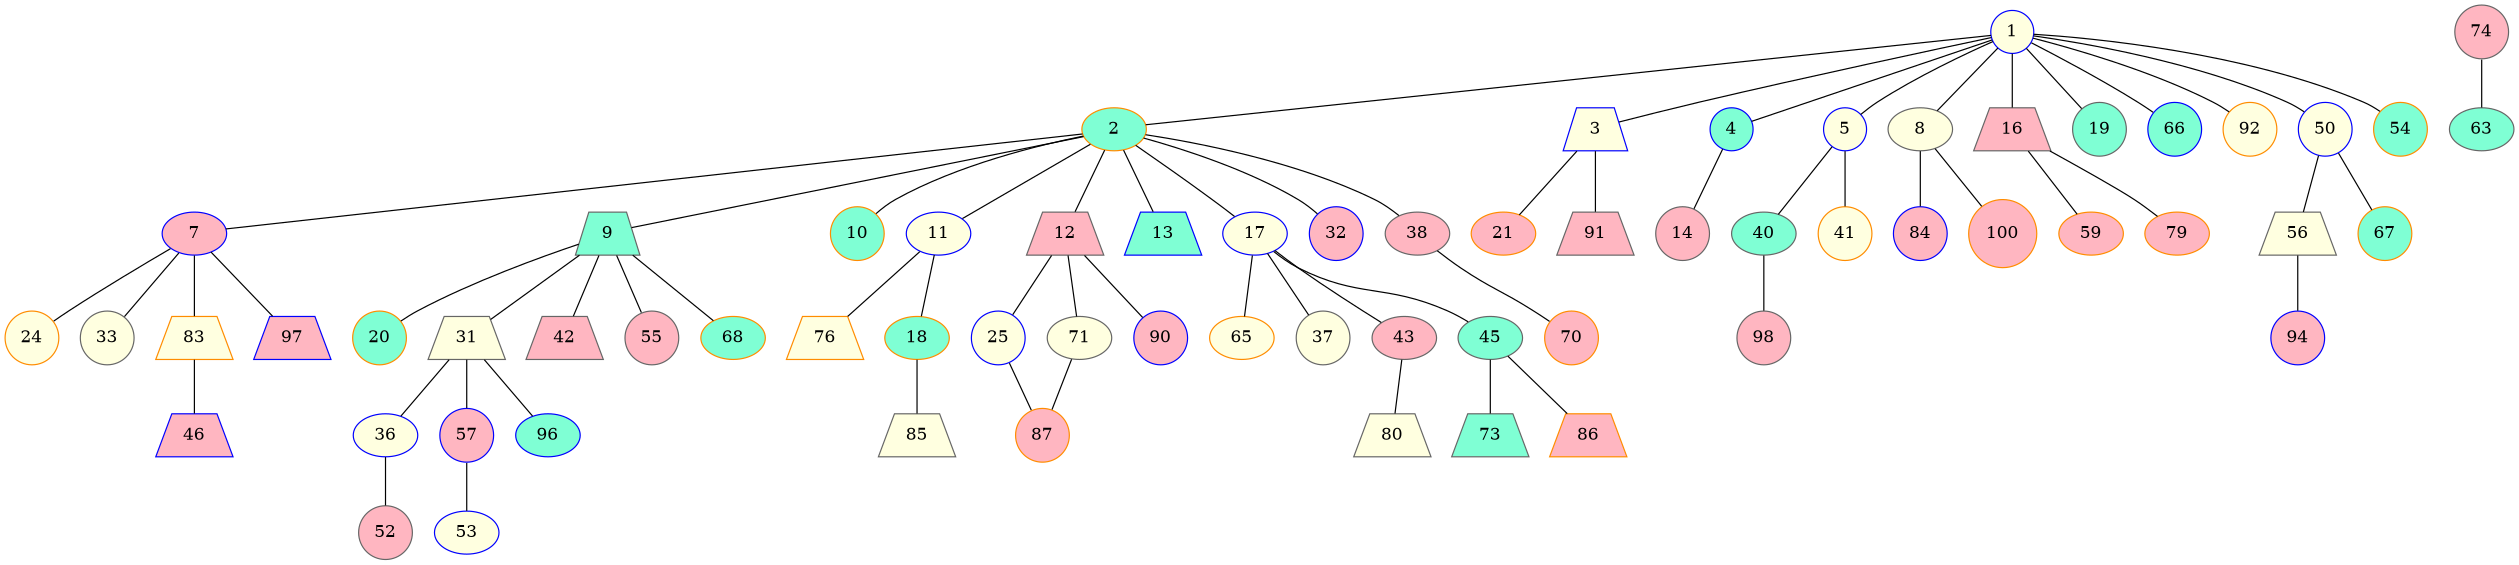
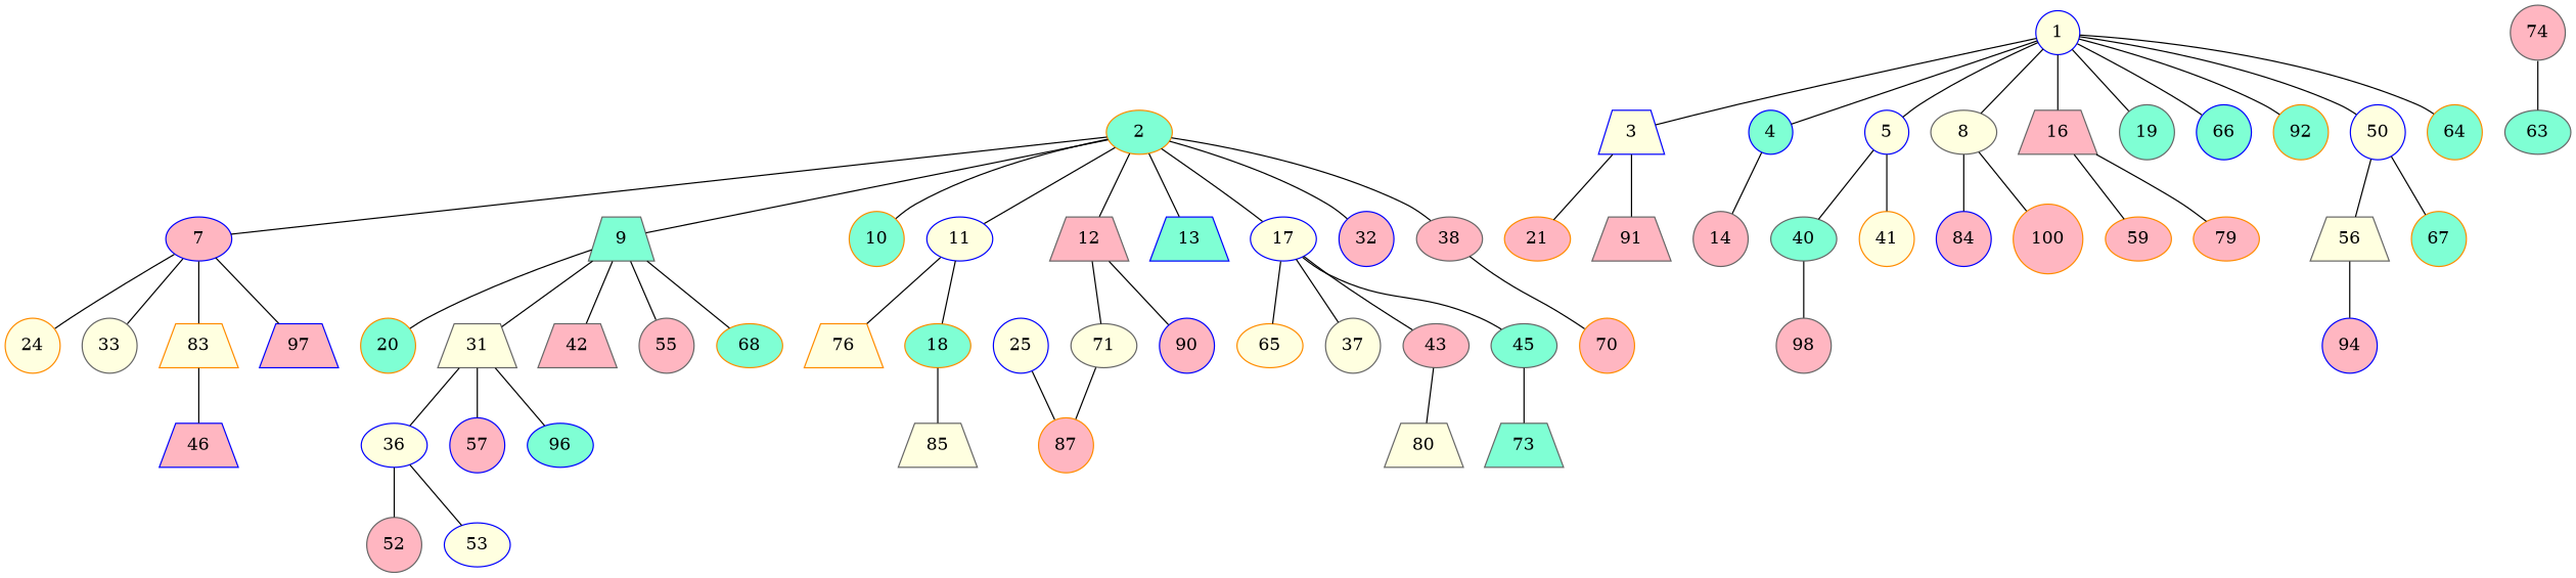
  graph {
    node [color=gray40 fillcolor=lightpink shape=circle style=filled]
    1 [color=blue fillcolor=lightyellow super="+15"]
    2 [color=darkorange fillcolor=aquamarine shape=ellipse super="+6"]
    3 [color=blue fillcolor=lightyellow shape=trapezium super="+47"]
    4 [color=blue fillcolor=aquamarine super="+29"]
    5 [color=blue fillcolor=lightyellow]
    8 [fillcolor=lightyellow shape=ellipse super="+60"]
    16 [shape=trapezium super="+30"]
    19 [fillcolor=aquamarine]
    66 [color=blue fillcolor=aquamarine]
-   92 [color=darkorange fillcolor=lightyellow]
+   92 [color=darkorange fillcolor=aquamarine]
    50 [color=blue fillcolor=lightyellow]
-   54 [color=darkorange fillcolor=aquamarine super="+78"]
+   54 [color=darkorange fillcolor=aquamarine super="+78" label=64]
    7 [color=blue shape=ellipse super="+35"]
    9 [fillcolor=aquamarine shape=trapezium super="+27"]
    10 [color=darkorange fillcolor=aquamarine super="+77"]
    11 [color=blue fillcolor=lightyellow shape=ellipse]
    12 [shape=trapezium super="+22"]
    13 [color=blue fillcolor=aquamarine shape=trapezium super="+28"]
    17 [color=blue fillcolor=lightyellow shape=ellipse super="+34"]
    32 [color=blue super="+75"]
    38 [shape=ellipse]
    21 [color=darkorange shape=ellipse super="+23"]
    91 [shape=trapezium]
    14 [super="+20"]
    40 [fillcolor=aquamarine shape=ellipse super="+58"]
    41 [color=darkorange fillcolor=lightyellow super="+72"]
    84 [color=blue super="+99"]
    100 [color=darkorange]
    59 [color=darkorange shape=ellipse super="+62"]
    79 [color=darkorange shape=ellipse]
    24 [color=darkorange fillcolor=lightyellow]
    33 [fillcolor=lightyellow super="+82"]
    83 [color=darkorange fillcolor=lightyellow shape=trapezium]
    97 [color=blue shape=trapezium]
    n35 [color=darkorange fillcolor=aquamarine label=20 super="+39"]
    31 [fillcolor=lightyellow shape=trapezium super="+64"]
    42 [shape=trapezium]
    55
    68 [color=darkorange fillcolor=aquamarine shape=ellipse]
    76 [color=darkorange fillcolor=lightyellow shape=trapezium]
    18 [color=darkorange fillcolor=aquamarine shape=ellipse super="+63"]
    25 [color=blue fillcolor=lightyellow super="+48"]
    71 [fillcolor=lightyellow shape=ellipse]
    90 [color=blue]
    65 [color=darkorange fillcolor=lightyellow shape=ellipse]
    37 [fillcolor=lightyellow]
    43 [shape=ellipse super="+44"]
    45 [fillcolor=aquamarine shape=ellipse super="+51"]
    70 [color=darkorange super="+88"]
    98
    46 [color=blue shape=trapezium]
    56 [fillcolor=lightyellow shape=trapezium super="+69"]
    67 [color=darkorange fillcolor=aquamarine super="+89"]
    36 [color=blue fillcolor=lightyellow shape=ellipse super="+49"]
    57 [color=blue]
    96 [color=blue fillcolor=aquamarine shape=ellipse]
    85 [fillcolor=lightyellow shape=trapezium]
    87 [color=darkorange]
    80 [fillcolor=lightyellow shape=trapezium]
    73 [fillcolor=aquamarine shape=trapezium]
-   86 [color=darkorange shape=trapezium]
    52
    53 [color=blue fillcolor=lightyellow shape=ellipse super="+61"]
    94 [color=blue]
    74 [super="+95"]
    n66 [fillcolor=aquamarine label=63 shape=ellipse]
-   1 -- 2
    1 -- 3
    1 -- 4
    1 -- 5
    1 -- 8
    1 -- 16
    1 -- 19
    1 -- 66
    1 -- 92
    1 -- 50
    1 -- 54
    2 -- 7
    2 -- 9
    2 -- 10
    2 -- 11
    2 -- 12
    2 -- 13
    2 -- 17
    2 -- 32
    2 -- 38
    3 -- 21
    3 -- 91
    4 -- 14
    5 -- 40
    5 -- 41
    8 -- 84
    8 -- 100
    16 -- 59
    16 -- 79
    50 -- 56
    50 -- 67
    7 -- 24
    7 -- 33
    7 -- 83
    7 -- 97
    9 -- n35
    9 -- 31
    9 -- 42
    9 -- 55
    9 -- 68
    11 -- 76
    11 -- 18
-   12 -- 25
    12 -- 71
    12 -- 90
    17 -- 65
    17 -- 37
    17 -- 43
    17 -- 45
    38 -- 70
    40 -- 98
    83 -- 46
    31 -- 36
    31 -- 57
    31 -- 96
    18 -- 85
    25 -- 87
    71 -- 87
    43 -- 80
    45 -- 73
-   45 -- 86
    56 -- 94
    36 -- 52
-   57 -- 53
+   36 -- 53
    74 -- n66
  }
